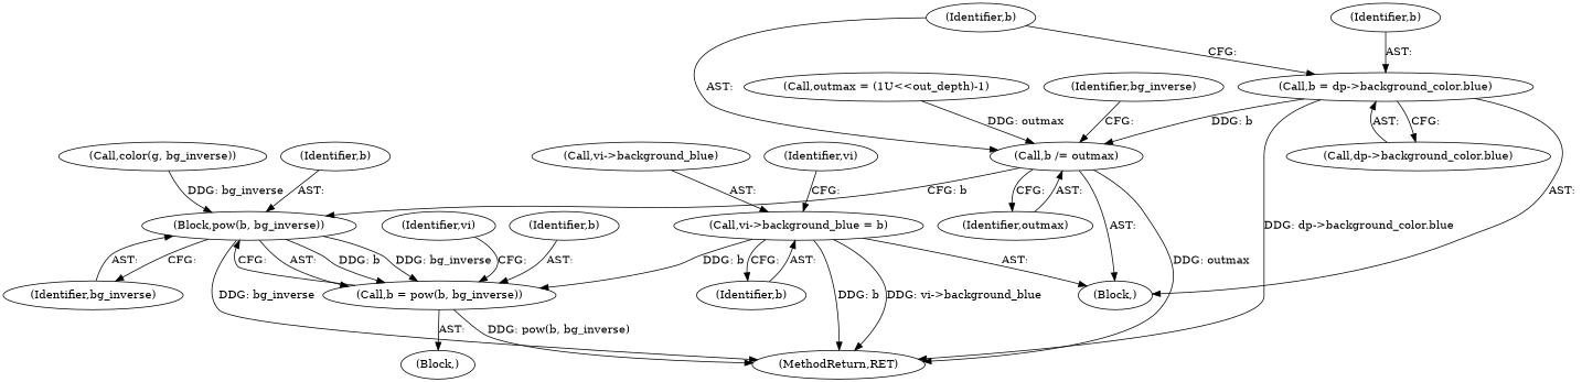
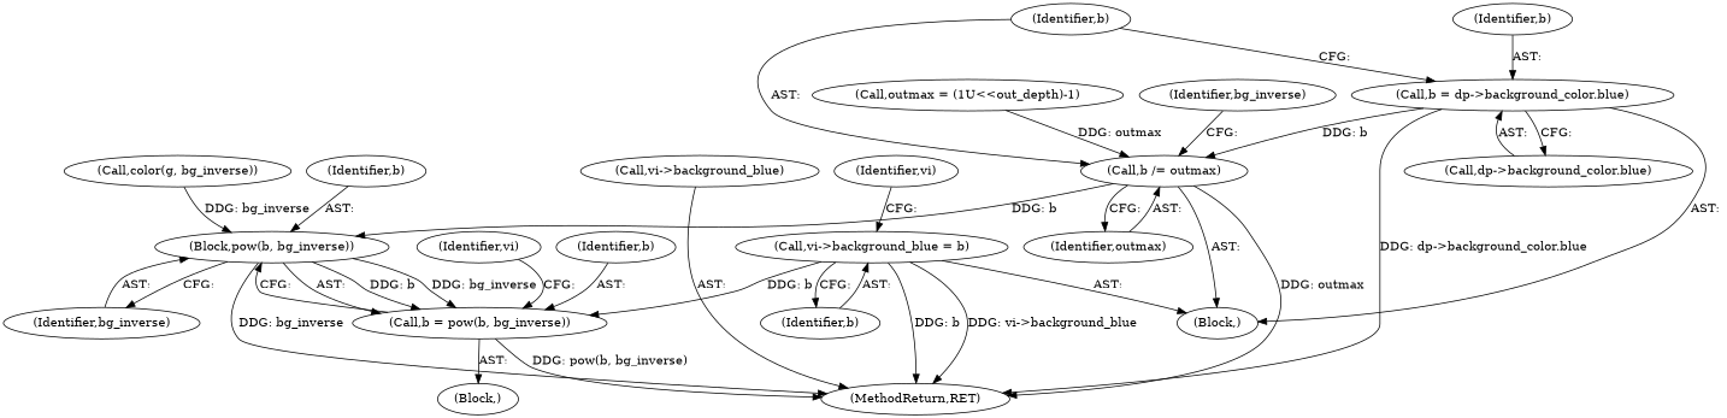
  digraph {
    n1 [label="(Call,b = dp->background_color.blue)"]
    n2 [label="(Call,b /= outmax)"]
    n3 [label="(Block,)"]
    n4 [label="(Call,dp->background_color.blue)"]
    n5 [label="(MethodReturn,RET)"]
    n6 [label="(Block,pow(b, bg_inverse))"]
    n7 [label="(Identifier,outmax)"]
    n8 [label="(Call,b = pow(b, bg_inverse))"]
    n9 [label="(Identifier,bg_inverse)"]
    n10 [label="(Block,)"]
    n11 [label="(Call,vi->background_blue = b)"]
    n12 [label="(Identifier,b)"]
    n13 [label="(Call,outmax = (1U<<out_depth)-1)"]
    n14 [label="(Identifier,b)"]
    n15 [label="(Call,color(g, bg_inverse))"]
    n16 [label="(Identifier,vi)"]
    n17 [label="(Identifier,b)"]
    n18 [label="(Identifier,vi)"]
    n19 [label="(Call,vi->background_blue)"]
    n20 [label="(Identifier,bg_inverse)"]
    n21 [label="(Identifier,b)"]
    n22 [label="(Identifier,b)"]
    n1 -> n2 [label="DDG: b"]
    n1 -> n3 [label="AST: "]
    n1 -> n4 [label="CFG: "]
    n1 -> n5 [label="DDG: dp->background_color.blue"]
    n2 -> n3 [label="AST: "]
    n2 -> n5 [label="DDG: outmax"]
-   n2 -> n6 [label="CFG: b"]
+   n2 -> n6 [label="DDG: b"]
    n2 -> n7 [label="CFG: "]
    n4 -> n1 [label="AST: "]
    n6 -> n5 [label="DDG: bg_inverse"]
    n6 -> n8 [label="AST: "]
    n6 -> n8 [label="DDG: b"]
    n6 -> n8 [label="DDG: bg_inverse"]
    n6 -> n9 [label="CFG: "]
    n7 -> n2 [label="AST: "]
    n8 -> n5 [label="DDG: pow(b, bg_inverse)"]
    n8 -> n6 [label="CFG: "]
    n8 -> n10 [label="AST: "]
    n9 -> n6 [label="AST: "]
    n11 -> n3 [label="AST: "]
    n11 -> n5 [label="DDG: b"]
    n11 -> n5 [label="DDG: vi->background_blue"]
    n11 -> n8 [label="DDG: b"]
    n11 -> n12 [label="CFG: "]
    n12 -> n11 [label="AST: "]
    n13 -> n2 [label="DDG: outmax"]
    n14 -> n6 [label="AST: "]
    n15 -> n6 [label="DDG: bg_inverse"]
    n16 -> n11 [label="CFG: "]
    n17 -> n1 [label="CFG: "]
    n17 -> n2 [label="AST: "]
    n18 -> n8 [label="CFG: "]
-   n19 -> n11 [label="AST: "]
+   n19 -> n5 [label="AST: "]
    n20 -> n2 [label="CFG: "]
    n21 -> n1 [label="AST: "]
    n22 -> n8 [label="AST: "]
  }
